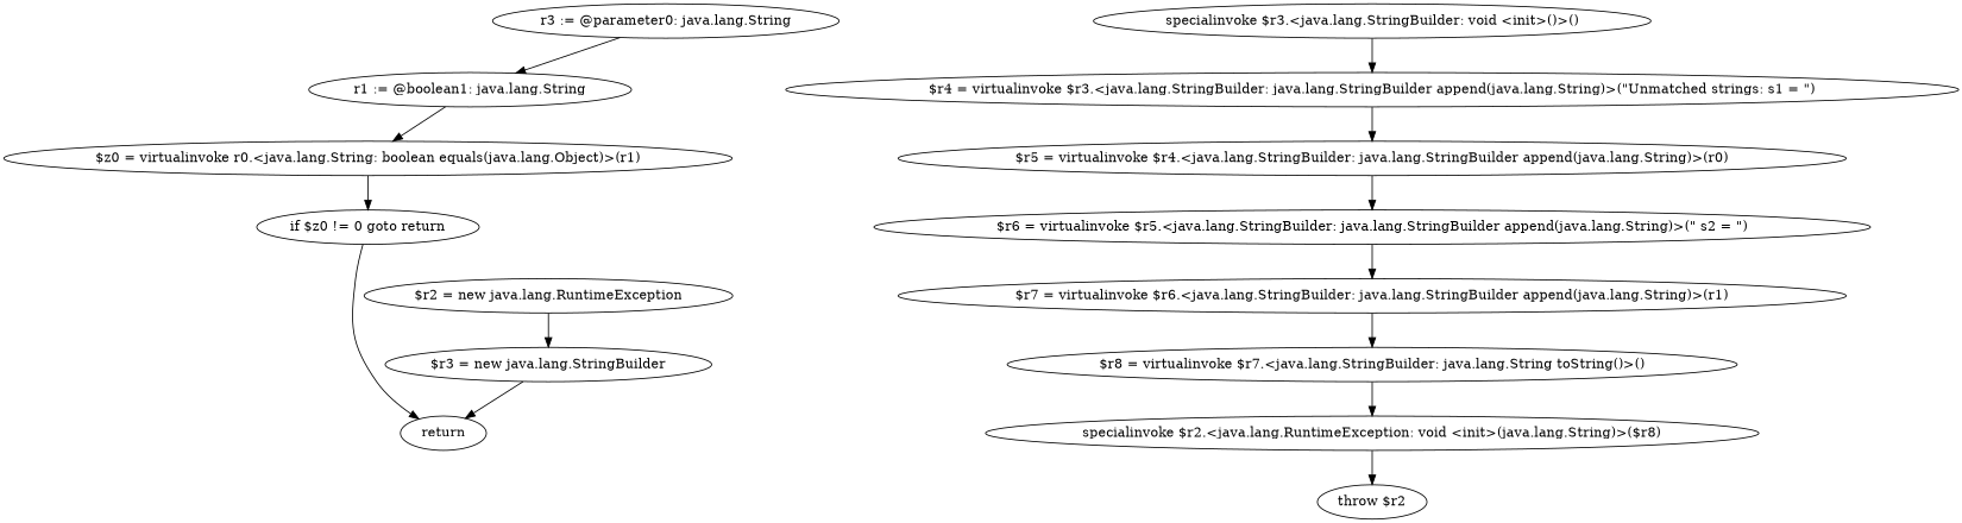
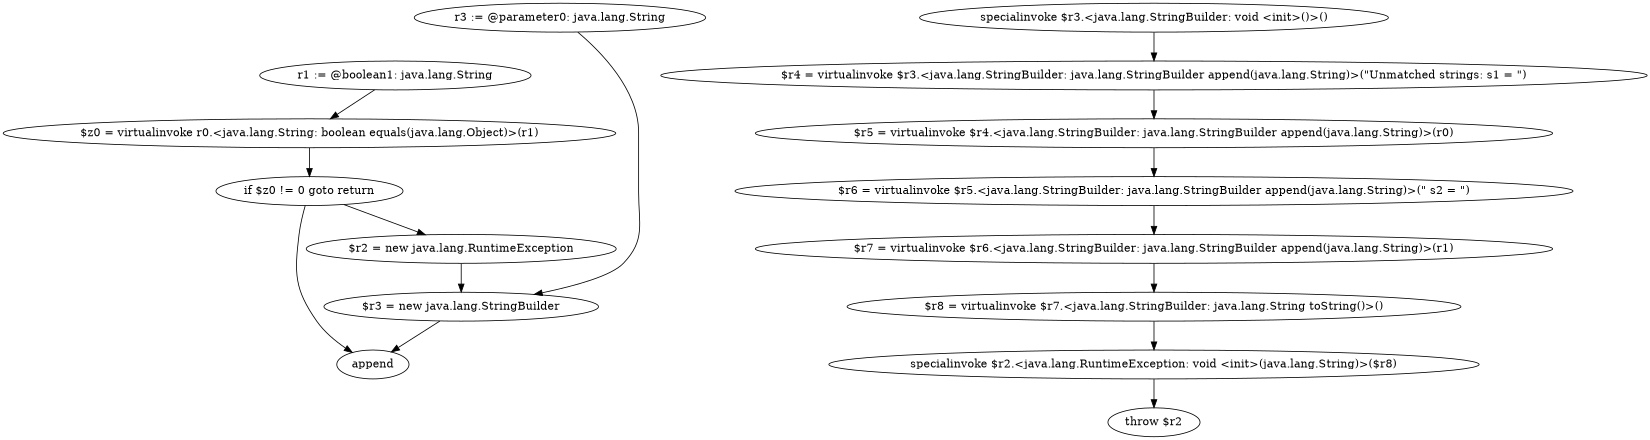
  digraph {
    n1 [label="r3 := @parameter0: java.lang.String"]
    n2 [label="r1 := @boolean1: java.lang.String"]
    "$z0 = virtualinvoke r0.<java.lang.String: boolean equals(java.lang.Object)>(r1)"
    "if $z0 != 0 goto return"
    "$r2 = new java.lang.RuntimeException"
-   return
+   return [label=append]
    "$r3 = new java.lang.StringBuilder"
    "specialinvoke $r3.<java.lang.StringBuilder: void <init>()>()"
    "$r4 = virtualinvoke $r3.<java.lang.StringBuilder: java.lang.StringBuilder append(java.lang.String)>(\"Unmatched strings: s1 = \")"
    "$r5 = virtualinvoke $r4.<java.lang.StringBuilder: java.lang.StringBuilder append(java.lang.String)>(r0)"
    "$r6 = virtualinvoke $r5.<java.lang.StringBuilder: java.lang.StringBuilder append(java.lang.String)>(\" s2 = \")"
    "$r7 = virtualinvoke $r6.<java.lang.StringBuilder: java.lang.StringBuilder append(java.lang.String)>(r1)"
    "$r8 = virtualinvoke $r7.<java.lang.StringBuilder: java.lang.String toString()>()"
    "specialinvoke $r2.<java.lang.RuntimeException: void <init>(java.lang.String)>($r8)"
    "throw $r2"
-   n1 -> n2
+   n1 -> "$r3 = new java.lang.StringBuilder"
    n2 -> "$z0 = virtualinvoke r0.<java.lang.String: boolean equals(java.lang.Object)>(r1)"
    "$z0 = virtualinvoke r0.<java.lang.String: boolean equals(java.lang.Object)>(r1)" -> "if $z0 != 0 goto return"
+   "if $z0 != 0 goto return" -> "$r2 = new java.lang.RuntimeException"
    "if $z0 != 0 goto return" -> return
    "$r2 = new java.lang.RuntimeException" -> "$r3 = new java.lang.StringBuilder"
    "$r3 = new java.lang.StringBuilder" -> return
    "specialinvoke $r3.<java.lang.StringBuilder: void <init>()>()" -> "$r4 = virtualinvoke $r3.<java.lang.StringBuilder: java.lang.StringBuilder append(java.lang.String)>(\"Unmatched strings: s1 = \")"
    "$r4 = virtualinvoke $r3.<java.lang.StringBuilder: java.lang.StringBuilder append(java.lang.String)>(\"Unmatched strings: s1 = \")" -> "$r5 = virtualinvoke $r4.<java.lang.StringBuilder: java.lang.StringBuilder append(java.lang.String)>(r0)"
    "$r5 = virtualinvoke $r4.<java.lang.StringBuilder: java.lang.StringBuilder append(java.lang.String)>(r0)" -> "$r6 = virtualinvoke $r5.<java.lang.StringBuilder: java.lang.StringBuilder append(java.lang.String)>(\" s2 = \")"
    "$r6 = virtualinvoke $r5.<java.lang.StringBuilder: java.lang.StringBuilder append(java.lang.String)>(\" s2 = \")" -> "$r7 = virtualinvoke $r6.<java.lang.StringBuilder: java.lang.StringBuilder append(java.lang.String)>(r1)"
    "$r7 = virtualinvoke $r6.<java.lang.StringBuilder: java.lang.StringBuilder append(java.lang.String)>(r1)" -> "$r8 = virtualinvoke $r7.<java.lang.StringBuilder: java.lang.String toString()>()"
    "$r8 = virtualinvoke $r7.<java.lang.StringBuilder: java.lang.String toString()>()" -> "specialinvoke $r2.<java.lang.RuntimeException: void <init>(java.lang.String)>($r8)"
    "specialinvoke $r2.<java.lang.RuntimeException: void <init>(java.lang.String)>($r8)" -> "throw $r2"
  }
